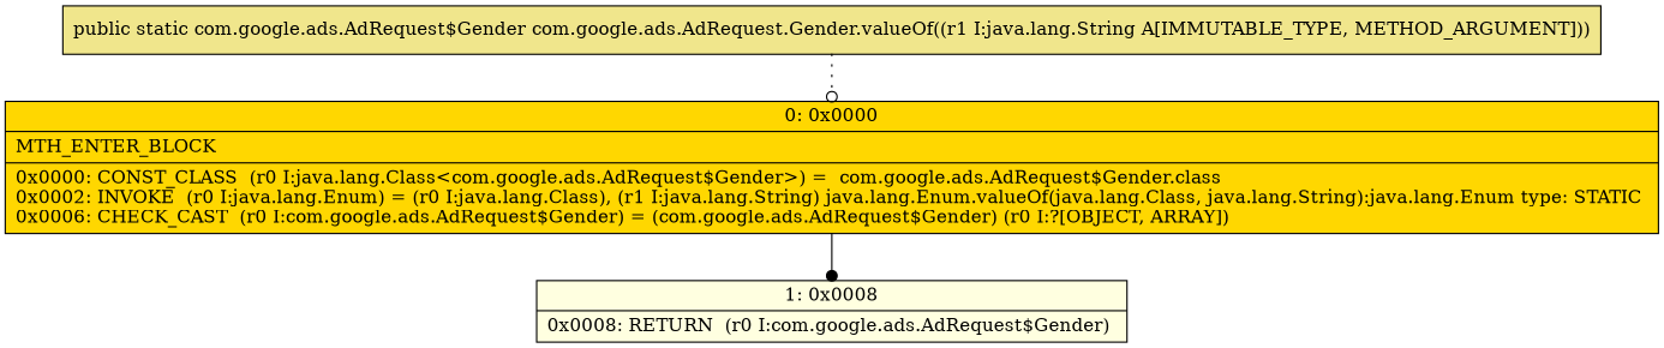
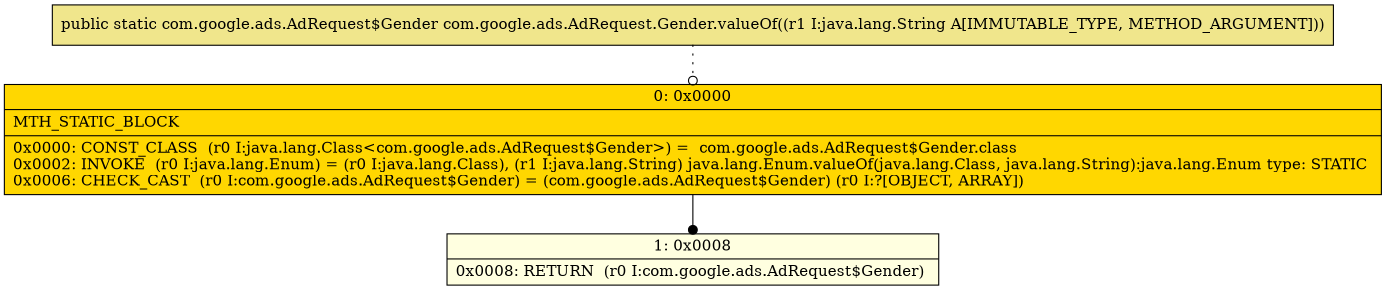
  digraph {
    node [shape=record style=filled]
-   n1 [label="{0\:\ 0x0000|MTH_ENTER_BLOCK\l|0x0000: CONST_CLASS  (r0 I:java.lang.Class\<com.google.ads.AdRequest$Gender\>) =  com.google.ads.AdRequest$Gender.class \l0x0002: INVOKE  (r0 I:java.lang.Enum) = (r0 I:java.lang.Class), (r1 I:java.lang.String) java.lang.Enum.valueOf(java.lang.Class, java.lang.String):java.lang.Enum type: STATIC \l0x0006: CHECK_CAST  (r0 I:com.google.ads.AdRequest$Gender) = (com.google.ads.AdRequest$Gender) (r0 I:?[OBJECT, ARRAY]) \l}" fillcolor=gold]
+   n1 [label="{0\:\ 0x0000|MTH_STATIC_BLOCK\l|0x0000: CONST_CLASS  (r0 I:java.lang.Class\<com.google.ads.AdRequest$Gender\>) =  com.google.ads.AdRequest$Gender.class \l0x0002: INVOKE  (r0 I:java.lang.Enum) = (r0 I:java.lang.Class), (r1 I:java.lang.String) java.lang.Enum.valueOf(java.lang.Class, java.lang.String):java.lang.Enum type: STATIC \l0x0006: CHECK_CAST  (r0 I:com.google.ads.AdRequest$Gender) = (com.google.ads.AdRequest$Gender) (r0 I:?[OBJECT, ARRAY]) \l}" fillcolor=gold]
    n2 [label="{1\:\ 0x0008|0x0008: RETURN  (r0 I:com.google.ads.AdRequest$Gender) \l}" fillcolor=lightyellow]
    n3 [label="{public static com.google.ads.AdRequest$Gender com.google.ads.AdRequest.Gender.valueOf((r1 I:java.lang.String A[IMMUTABLE_TYPE, METHOD_ARGUMENT])) }" fillcolor=khaki]
    n1 -> n2 [style=solid arrowhead=dot]
    n3 -> n1 [style=dotted arrowhead=odot]
  }
